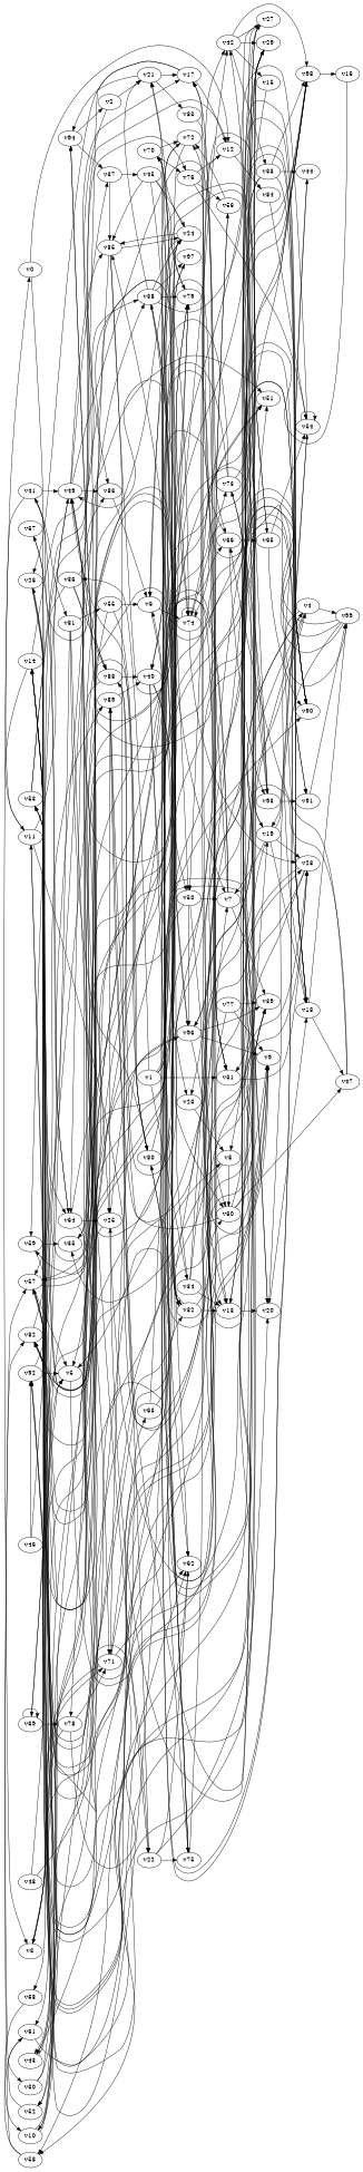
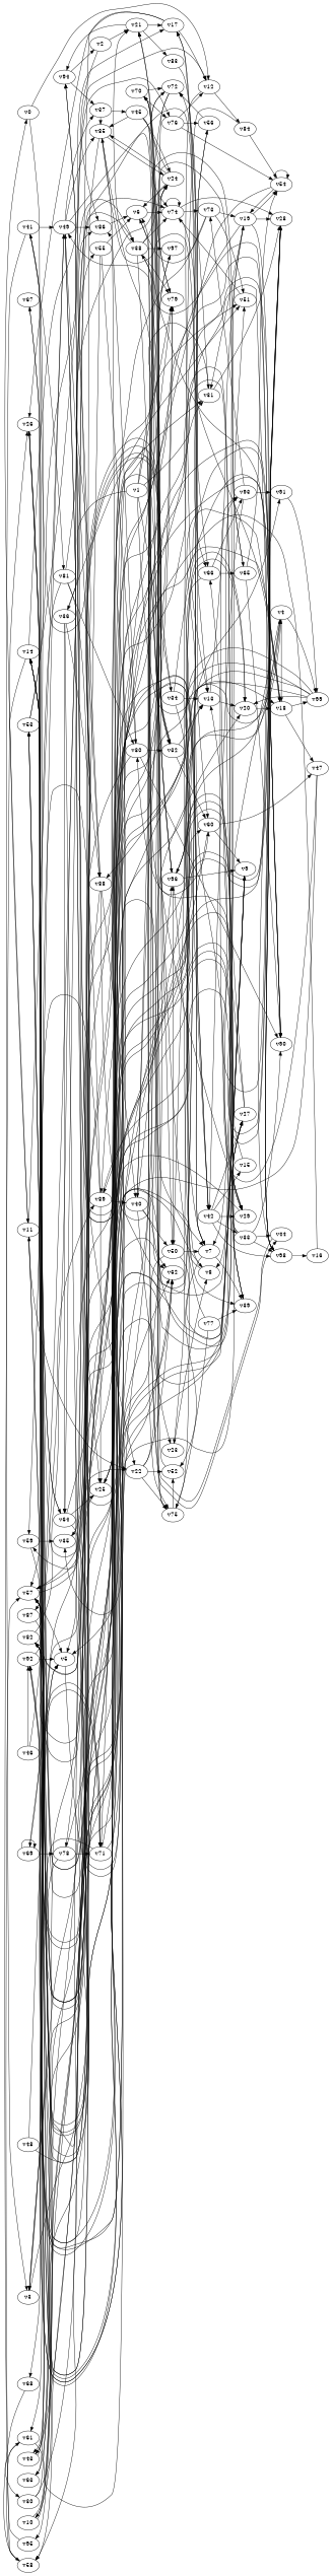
  digraph {
    rankdir=LR
    node [player=1]
    v0
    v12
    v98 [player=0]
    v13
    v84
    v35
    v16 [player=0]
    v38 [player=0]
    v1
    v18
    v31 [player=0]
    v34
    v36
    v51 [player=0]
    v79 [player=0]
    v99
    v11 [player=0]
    v47 [player=0]
    v72
    v17
    v28
    v7
    v49 [player=0]
    v64 [player=0]
    v56
    v88 [player=0]
    v74
    v21 [player=0]
    v2
    v86 [player=0]
    v94 [player=0]
    v83 [player=0]
    v6 [player=0]
    v3 [player=0]
    v32
    v75 [player=0]
    v60
    v57
    v85 [player=0]
    v59
    v52 [player=0]
    v53 [player=0]
    v91 [player=0]
    v4 [player=0]
    v5 [player=0]
    v8 [player=0]
    v89 [player=0]
    v27
    v25
    v29 [player=0]
    v40
+   v87
    v20 [player=0]
    v23 [player=0]
    v96 [player=0]
    v70 [player=0]
    v82 [player=0]
    v93 [player=0]
    v44
    v66
    v73 [player=0]
    v39
    v78 [player=0]
    v71
    v61
    v9
    v14 [player=0]
    v92
    v42 [player=0]
    v65
    v50
    v10 [player=0]
    v90
    v24 [player=0]
    v22
    v62 [player=0]
    v37 [player=0]
    v19
    v54
    v26
    v15 [player=0]
    v33 [player=0]
    v97 [player=0]
    v41 [player=0]
    v67 [player=0]
+   v95 [player=0]
    v58
    v80
    v76
    v68 [player=0]
    v30
    v43 [player=0]
    v45
    v81
    v55
    v69
    v63
    v46
    v48
    v77 [player=0]
    v0 -> v12 [constraint="time == 16"]
    v0 -> v98 [constraint="time == 15"]
    v12 -> v13 [constraint="time >= 5"]
    v12 -> v84
    v98 -> v35 [constraint="time >= 7"]
    v98 -> v16
    v98 -> v38 [constraint="time == 1"]
    v13 -> v20
    v13 -> v19 [constraint="time >= 7"]
    v84 -> v50 [constraint="time == 5"]
    v84 -> v54
    v35 -> v74 [constraint="time <= 20"]
    v16 -> v94 [constraint="time == 2"]
    v38 -> v79
    v38 -> v7
    v38 -> v74
    v38 -> v21 [constraint="time <= 7"]
    v38 -> v90 [constraint="time % 5 == 0"]
    v38 -> v24
    v38 -> v97
    v1 -> v18 [constraint="time % 5 == 0"]
    v1 -> v31
    v1 -> v34
    v1 -> v36 [constraint="time == 0"]
    v1 -> v51
    v1 -> v79 [constraint="time % 4 == 0"]
    v18 -> v99
    v18 -> v11 [constraint="time == 14"]
    v18 -> v47
    v18 -> v72 [constraint="time == 4"]
    v31 -> v17 [constraint="time >= 9"]
    v31 -> v28
    v34 -> v98 [constraint="time >= 9"]
    v34 -> v13
    v34 -> v7 [constraint="time == 15"]
    v34 -> v49 [constraint="time == 7"]
    v36 -> v51
    v36 -> v64 [constraint="time == 6"]
    v36 -> v56 [constraint="time % 5 == 3"]
    v36 -> v88
    v51 -> v74
    v79 -> v21 [constraint="time <= 10"]
    v99 -> v49 [constraint="time == 19"]
    v99 -> v88 [constraint="time == 20"]
    v99 -> v20 [constraint="time <= 8"]
    v99 -> v23 [constraint="time == 0"]
    v99 -> v96 [constraint="time % 5 == 2"]
    v11 -> v0 [constraint="time == 7"]
    v11 -> v49
    v11 -> v39 [constraint="(time >= 5) && (time <= 17)"]
    v11 -> v22
    v47 -> v66 [constraint="time == 0"]
    v47 -> v14 [constraint="time % 3 == 2"]
    v72 -> v74 [constraint="time % 6 == 5"]
    v72 -> v67 [constraint="time % 2 == 0"]
+   v72 -> v95 [constraint="time <= 20"]
    v17 -> v12
    v17 -> v64 [constraint="time == 8"]
    v17 -> v26 [constraint="time == 18"]
    v28 -> v26 [constraint="time <= 5"]
    v28 -> v58 [constraint="time % 5 == 1"]
    v28 -> v80 [constraint="time >= 11"]
    v7 -> v52 [constraint="time % 4 == 2"]
    v7 -> v39
    v7 -> v78 [constraint="time % 5 == 2"]
    v49 -> v88 [constraint="time == 4"]
    v49 -> v86
    v49 -> v85
    v49 -> v59 [constraint="time == 11"]
    v49 -> v66 [constraint="(time % 3 == 0) || (time % 4 == 0)"]
    v49 -> v90 [constraint="time % 6 == 3"]
    v49 -> v37 [constraint="time == 19"]
    v64 -> v98 [constraint="time % 5 == 1"]
    v64 -> v25
    v64 -> v71
    v64 -> v41 [constraint="time == 17"]
    v56 -> v72 [constraint="time == 12"]
    v56 -> v53 [constraint="time >= 6"]
    v88 -> v86 [constraint="time == 12"]
    v88 -> v25 [constraint="time >= 3"]
    v88 -> v40
    v88 -> v24 [constraint="time <= 13"]
    v74 -> v28
    v74 -> v74 [constraint="time % 2 == 1"]
    v74 -> v66
    v74 -> v73
    v21 -> v17
    v21 -> v94 [constraint="time % 5 == 2"]
    v21 -> v83
    v2 -> v21 [constraint="time <= 21"]
    v2 -> v86 [constraint="time % 5 == 4"]
    v86 -> v6
    v94 -> v2
    v94 -> v37
    v83 -> v60 [constraint="time % 4 == 3"]
    v6 -> v74
    v6 -> v44 [constraint="time % 3 == 0"]
    v3 -> v32 [constraint="time <= 13"]
    v3 -> v75 [constraint="time == 8"]
    v32 -> v13
    v32 -> v60
    v32 -> v57 [constraint="time % 4 == 2"]
    v32 -> v85 [constraint="time == 1"]
    v32 -> v59 [constraint="time % 3 == 0"]
    v75 -> v52 [constraint="time == 19"]
    v75 -> v53 [constraint="time >= 7"]
    v75 -> v91 [constraint="time >= 10"]
    v60 -> v47
-   v60 -> v91 [constraint="time % 4 == 3"]
    v60 -> v89 [constraint="time >= 2"]
    v60 -> v9
    v57 -> v32 [constraint="time <= 5"]
    v57 -> v5 [constraint="time % 6 == 0"]
    v57 -> v29 [constraint="time % 5 == 3"]
    v57 -> v24 [constraint="time <= 10"]
    v85 -> v13 [constraint="time >= 14"]
    v85 -> v51 [constraint="time == 15"]
    v85 -> v57 [constraint="time % 5 == 1"]
    v85 -> v24
    v59 -> v35
    v59 -> v79 [constraint="time == 7"]
    v52 -> v82 [constraint="time == 20"]
    v53 -> v12 [constraint="time == 13"]
    v53 -> v8 [constraint="time == 6"]
    v53 -> v76 [constraint="time % 6 == 0"]
    v91 -> v99 [constraint="time == 19"]
    v4 -> v18 [constraint="time >= 10"]
    v4 -> v99
    v4 -> v5 [constraint="time >= 15"]
    v4 -> v8 [constraint="time >= 7"]
    v4 -> v89 [constraint="time >= 13"]
    v5 -> v27 [constraint="time >= 11"]
    v8 -> v35 [constraint="time == 1"]
    v8 -> v60 [constraint="time >= 10"]
    v89 -> v57 [constraint="time % 2 == 0"]
    v89 -> v25 [constraint="(time >= 9) && (time <= 19)"]
    v89 -> v29 [constraint="time <= 9"]
    v89 -> v40
+   v89 -> v87 [constraint="time % 5 == 2"]
    v27 -> v70 [constraint="time % 4 == 1"]
    v27 -> v82 [constraint="(time % 2 == 1) || (time % 3 == 2)"]
    v27 -> v93 [constraint="time >= 10"]
    v27 -> v93 [constraint="time >= 3"]
    v25 -> v79 [constraint="time == 18"]
    v25 -> v3 [constraint="time >= 6"]
    v25 -> v29 [constraint="time <= 5"]
    v29 -> v17 [constraint="time == 0"]
    v29 -> v58 [constraint="time == 8"]
-   v7 -> v40 [constraint="time <= 22"]
+   v40 -> v7 [constraint="time <= 22"]
    v40 -> v23
    v40 -> v96
    v40 -> v50
    v40 -> v62
+   v87 -> v27 [constraint="time % 6 == 1"]
    v20 -> v18
    v23 -> v8
    v96 -> v13
    v96 -> v4 [constraint="time % 4 == 2"]
    v96 -> v70 [constraint="(time >= 8) && (time <= 15)"]
    v96 -> v39
    v96 -> v71 [constraint="time % 4 == 0"]
    v96 -> v9
    v70 -> v72
    v70 -> v60 [constraint="time % 6 == 4"]
    v70 -> v76
    v82 -> v31 [constraint="time % 5 == 2"]
    v82 -> v89 [constraint="time == 2"]
    v82 -> v96 [constraint="time % 3 == 2"]
    v93 -> v91
    v93 -> v73 [constraint="time % 5 == 3"]
    v93 -> v42 [constraint="time == 12"]
    v44 -> v6 [constraint="time == 20"]
    v66 -> v93
    v66 -> v42 [constraint="time % 2 == 1"]
    v66 -> v65
    v73 -> v51
    v73 -> v6 [constraint="time == 18"]
    v73 -> v57 [constraint="time % 2 == 0"]
    v73 -> v19
    v39 -> v13 [constraint="time % 5 == 4"]
    v78 -> v39 [constraint="time % 2 == 0"]
    v78 -> v71
    v78 -> v61 [constraint="time == 15"]
    v71 -> v28 [constraint="time == 19"]
    v71 -> v62 [constraint="time % 6 == 1"]
    v71 -> v43 [constraint="(time >= 4) && (time <= 25)"]
    v71 -> v63 [constraint="time == 20"]
    v61 -> v62 [constraint="time % 5 == 1"]
    v61 -> v30 [constraint="time == 0"]
    v9 -> v25 [constraint="time == 19"]
    v9 -> v14 [constraint="(time >= 10) && (time <= 17)"]
    v9 -> v92 [constraint="time % 6 == 2"]
    v14 -> v11 [constraint="time >= 13"]
    v14 -> v17 [constraint="time >= 8"]
    v14 -> v42 [constraint="time == 12"]
    v14 -> v65 [constraint="time == 1"]
    v92 -> v5
    v92 -> v9 [constraint="time == 8"]
    v92 -> v50 [constraint="(time >= 3) && (time <= 23)"]
    v42 -> v98
    v42 -> v27
    v42 -> v29
-   v98 -> v82 [constraint="(time >= 8) && (time <= 22)"]
+   v42 -> v82 [constraint="(time >= 8) && (time <= 22)"]
    v42 -> v15
    v42 -> v33
    v65 -> v40 [constraint="time % 2 == 0"]
    v65 -> v90
    v65 -> v54
    v50 -> v7
    v50 -> v75 [constraint="time >= 3"]
    v50 -> v96 [constraint="time % 6 == 1"]
    v50 -> v9 [constraint="time % 6 == 5"]
    v10 -> v20 [constraint="time % 4 == 1"]
    v10 -> v20 [constraint="time % 5 == 4"]
    v10 -> v90 [constraint="time >= 6"]
    v90 -> v3 [constraint="time % 2 == 0"]
    v24 -> v72 [constraint="time >= 6"]
    v24 -> v6 [constraint="time % 6 == 0"]
    v24 -> v85 [constraint="time % 5 == 2"]
    v24 -> v62 [constraint="time == 5"]
    v22 -> v75
+   v22 -> v52
    v22 -> v20
    v22 -> v62
    v62 -> v57 [constraint="time == 0"]
    v37 -> v85 [constraint="time % 5 == 1"]
    v37 -> v45
    v19 -> v18
    v19 -> v31 [constraint="time == 8"]
    v19 -> v28
    v19 -> v7 [constraint="(time >= 4) && (time <= 16)"]
    v19 -> v14 [constraint="time >= 8"]
    v19 -> v54
    v54 -> v94 [constraint="time % 3 == 1"]
    v54 -> v19 [constraint="time <= 24"]
    v54 -> v54 [constraint="time == 11"]
    v26 -> v18 [constraint="time <= 6"]
    v26 -> v28 [constraint="time <= 19"]
    v26 -> v97 [constraint="(time % 3 == 0) || (time % 4 == 2)"]
    v15 -> v10 [constraint="(time >= 3) && (time <= 21)"]
    v33 -> v98
    v33 -> v82 [constraint="time >= 10"]
    v33 -> v44
    v33 -> v90
    v33 -> v43 [constraint="time % 5 == 1"]
    v97 -> v92 [constraint="time >= 6"]
    v41 -> v38 [constraint="time % 4 == 2"]
    v41 -> v49
    v41 -> v3 [constraint="time >= 11"]
    v41 -> v81 [constraint="time >= 12"]
    v67 -> v64 [constraint="time % 2 == 0"]
+   v95 -> v26 [constraint="time >= 10"]
    v58 -> v57 [constraint="time >= 4"]
    v58 -> v61 [constraint="time % 2 == 1"]
-   v80 -> v49 [constraint="time == 12"]
+   v80 -> v86 [constraint="time == 12"]
    v80 -> v32
    v80 -> v90
    v80 -> v68 [constraint="time % 6 == 0"]
    v76 -> v12
    v76 -> v56
    v76 -> v54
-   v68 -> v10 [constraint="time == 4"]
+   v68 -> v58 [constraint="time == 4"]
    v30 -> v31 [constraint="time % 2 == 1"]
    v30 -> v22 [constraint="time % 4 == 2"]
    v43 -> v28 [constraint="time == 3"]
    v43 -> v71 [constraint="time <= 10"]
    v45 -> v79 [constraint="time == 9"]
    v45 -> v85 [constraint="time % 5 == 0"]
    v45 -> v29 [constraint="time % 2 == 0"]
    v45 -> v24
    v81 -> v22 [constraint="time <= 14"]
    v81 -> v80
    v81 -> v55
    v81 -> v69 [constraint="time <= 14"]
    v55 -> v6
    v55 -> v5 [constraint="time % 6 == 1"]
    v55 -> v80 [constraint="time >= 12"]
    v69 -> v5 [constraint="time == 3"]
    v69 -> v78
    v69 -> v69 [constraint="time % 2 == 1"]
    v63 -> v79 [constraint="time >= 2"]
-   v63 -> v32
    v46 -> v38 [constraint="time >= 7"]
    v46 -> v92 [constraint="time >= 10"]
    v48 -> v4 [constraint="time % 5 == 4"]
    v48 -> v5 [constraint="time % 3 == 1"]
    v77 -> v21 [constraint="time % 2 == 0"]
    v77 -> v39
-   v77 -> v9 [constraint="time >= 7"]
+   v77 -> v75 [constraint="time >= 7"]
  }
